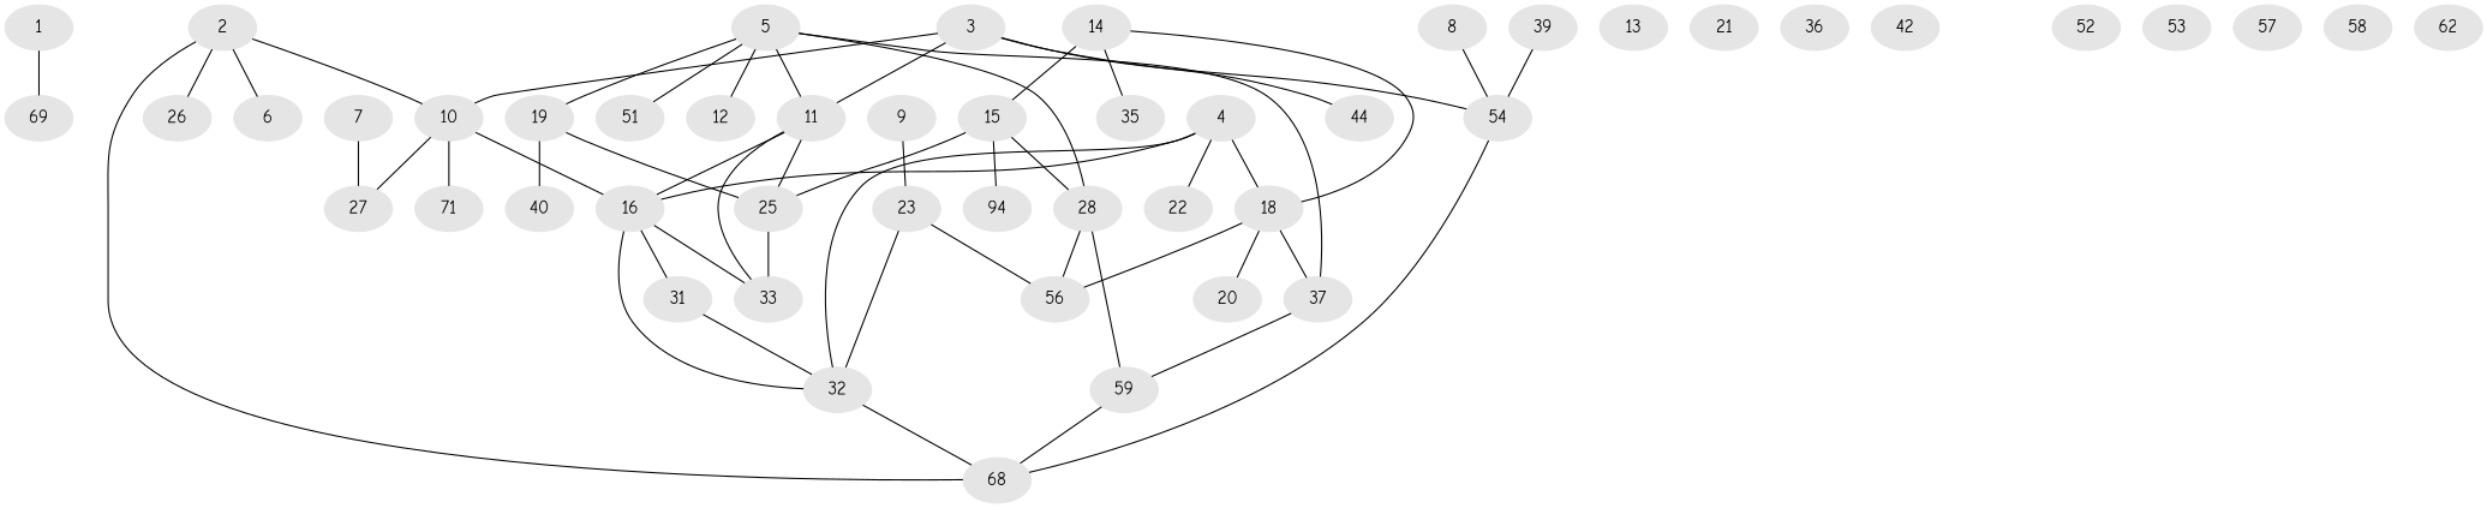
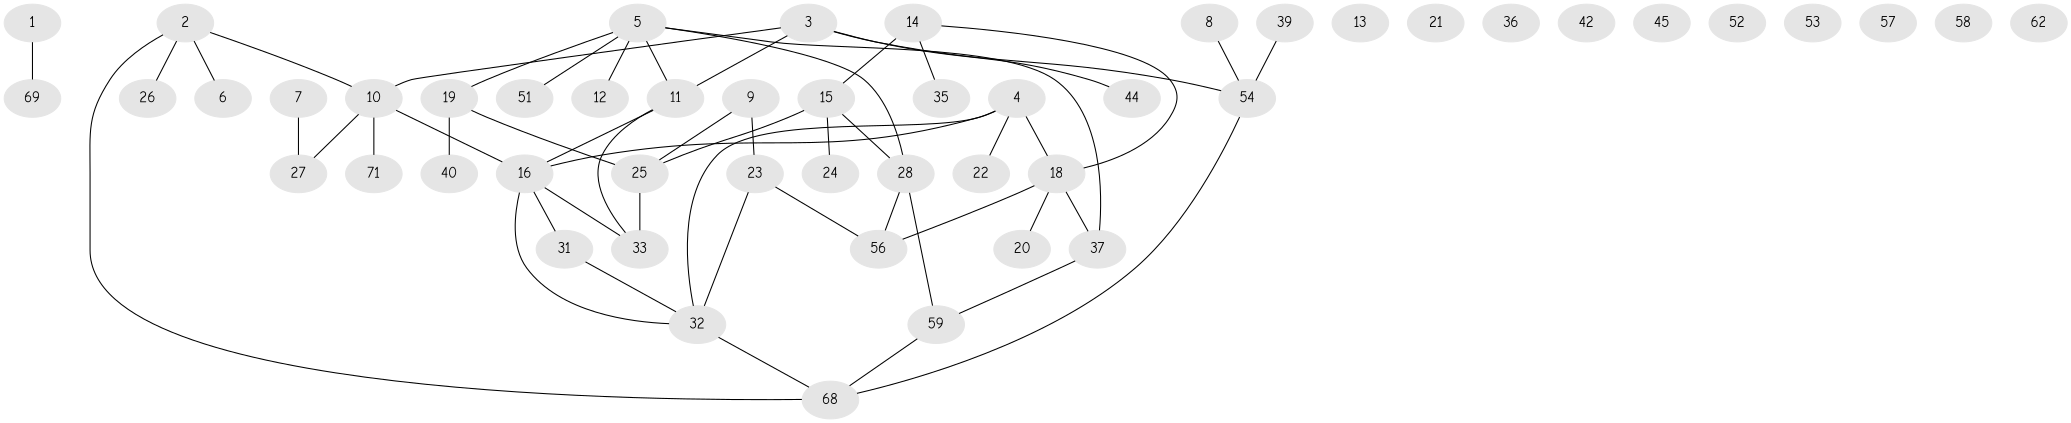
  graph {
    fontname="Comic Neue"
    node [color=gray90 fontname="Comic Neue" style=filled]
    edge [fontname="Comic Neue"]
    1
    69
    2 [super="+46"]
    6 [super="+29"]
    10 [super="+64"]
    26 [super="+50"]
    68 [super="+74"]
    16 [super="+63"]
    27 [super="+38"]
    71
    3 [super="+41"]
    11 [super="+55"]
    44
    54 [super="+61"]
    25 [super="+65"]
    33
    4 [super="+15"]
    18 [super="+40"]
    22
    32 [super="+43"]
    31
    37 [super="+47"]
    20
    56
    5 [super="+67"]
    12
    19 [super="+30"]
    28 [super="+60"]
    51
    n30 [label=40]
    59 [super="+66"]
    7 [super="+72"]
    8
    23 [super="+48"]
    9
    13
    14 [super="+73"]
    n38 [label=15 super="+34"]
    35
-   24 [super="+49" label=94]
+   24 [super="+49"]
    21
    36
    39
    42
+   45
    52
    53
    57
    58
    62
    1 -- 69
    2 -- 6
    2 -- 10
    2 -- 26
    2 -- 68
    10 -- 16
    10 -- 27
    10 -- 71
    16 -- 33
    16 -- 32
    16 -- 31
    3 -- 10
    3 -- 11
    3 -- 44
    3 -- 54
    11 -- 16
-   11 -- 25
+   9 -- 25
    11 -- 33
    54 -- 68
    25 -- 33
    4 -- 16
    4 -- 18
    4 -- 22
    4 -- 32 [weight=2]
    18 -- 37
    18 -- 20
    18 -- 56
    32 -- 68
    31 -- 32
    37 -- 59
    5 -- 11
    5 -- 37
    5 -- 12
    5 -- 19
    5 -- 28
    5 -- 51
    19 -- 25
    19 -- n30
    28 -- 56
    28 -- 59
    59 -- 68
    7 -- 27
    8 -- 54
    23 -- 32
    23 -- 56
    9 -- 23
    14 -- 18
    14 -- n38 [weight=2]
    14 -- 35
    n38 -- 25
    n38 -- 28
    n38 -- 24
    39 -- 54
  }
